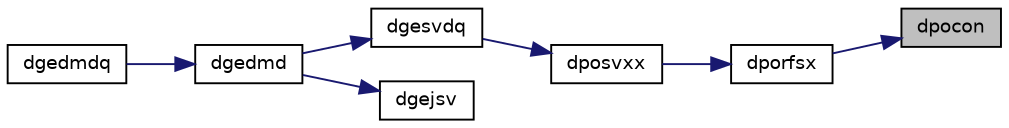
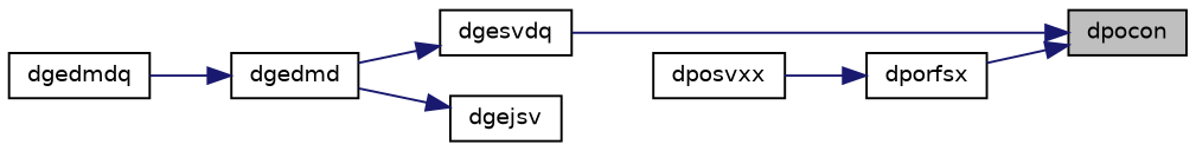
  digraph {
    rankdir=RL
    node [color=black fillcolor=white fontname=Helvetica fontsize=10 shape=record style=filled]
    edge [color=midnightblue dir=back fontname=Helvetica fontsize=10 labelfontname=Helvetica labelfontsize=10 style=solid]
    n1 [fillcolor=grey75 fontcolor=black height=0.2 label=dpocon width=0.4]
    n2 [height=0.2 label=dgesvdq width=0.4]
    n3 [height=0.2 label=dporfsx width=0.4]
    n4 [height=0.2 label=dgejsv width=0.4]
    n5 [height=0.2 label=dgedmd width=0.4]
    n6 [height=0.2 label=dposvxx width=0.4]
    n7 [height=0.2 label=dgedmdq width=0.4]
-   n6 -> n2
+   n1 -> n2
    n1 -> n3
    n2 -> n5
    n3 -> n6
    n4 -> n5
    n5 -> n7
  }
